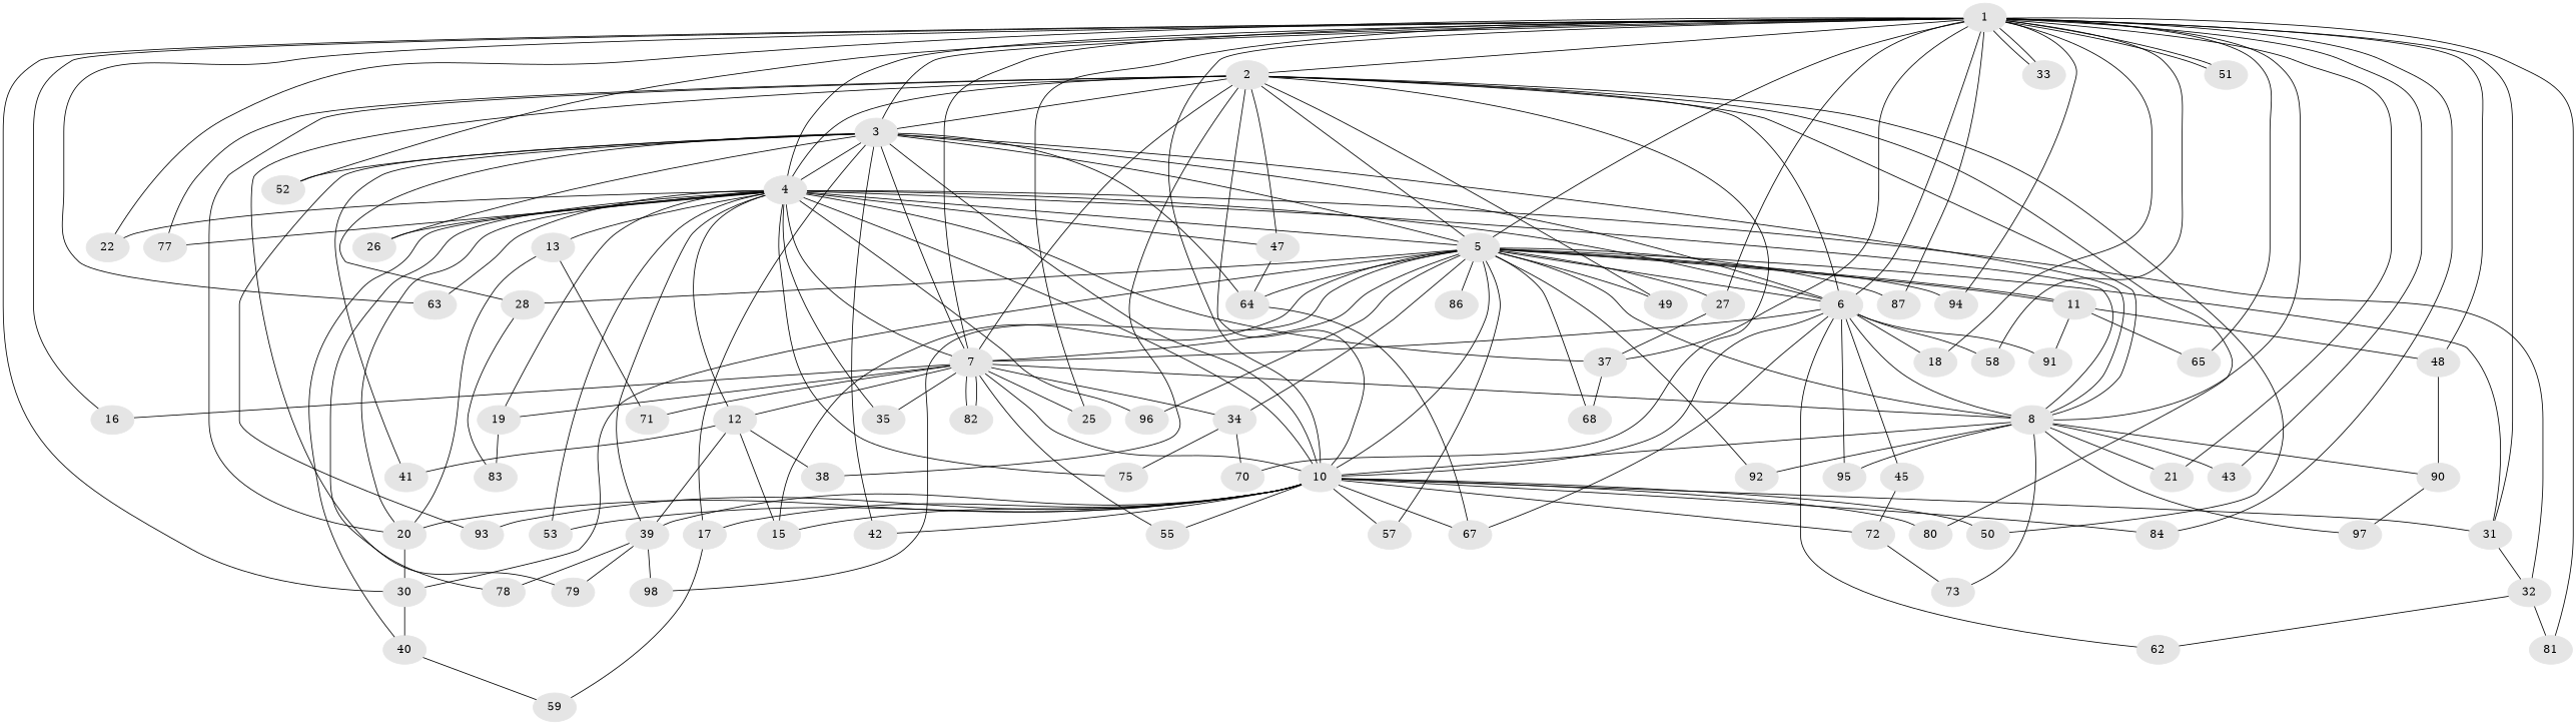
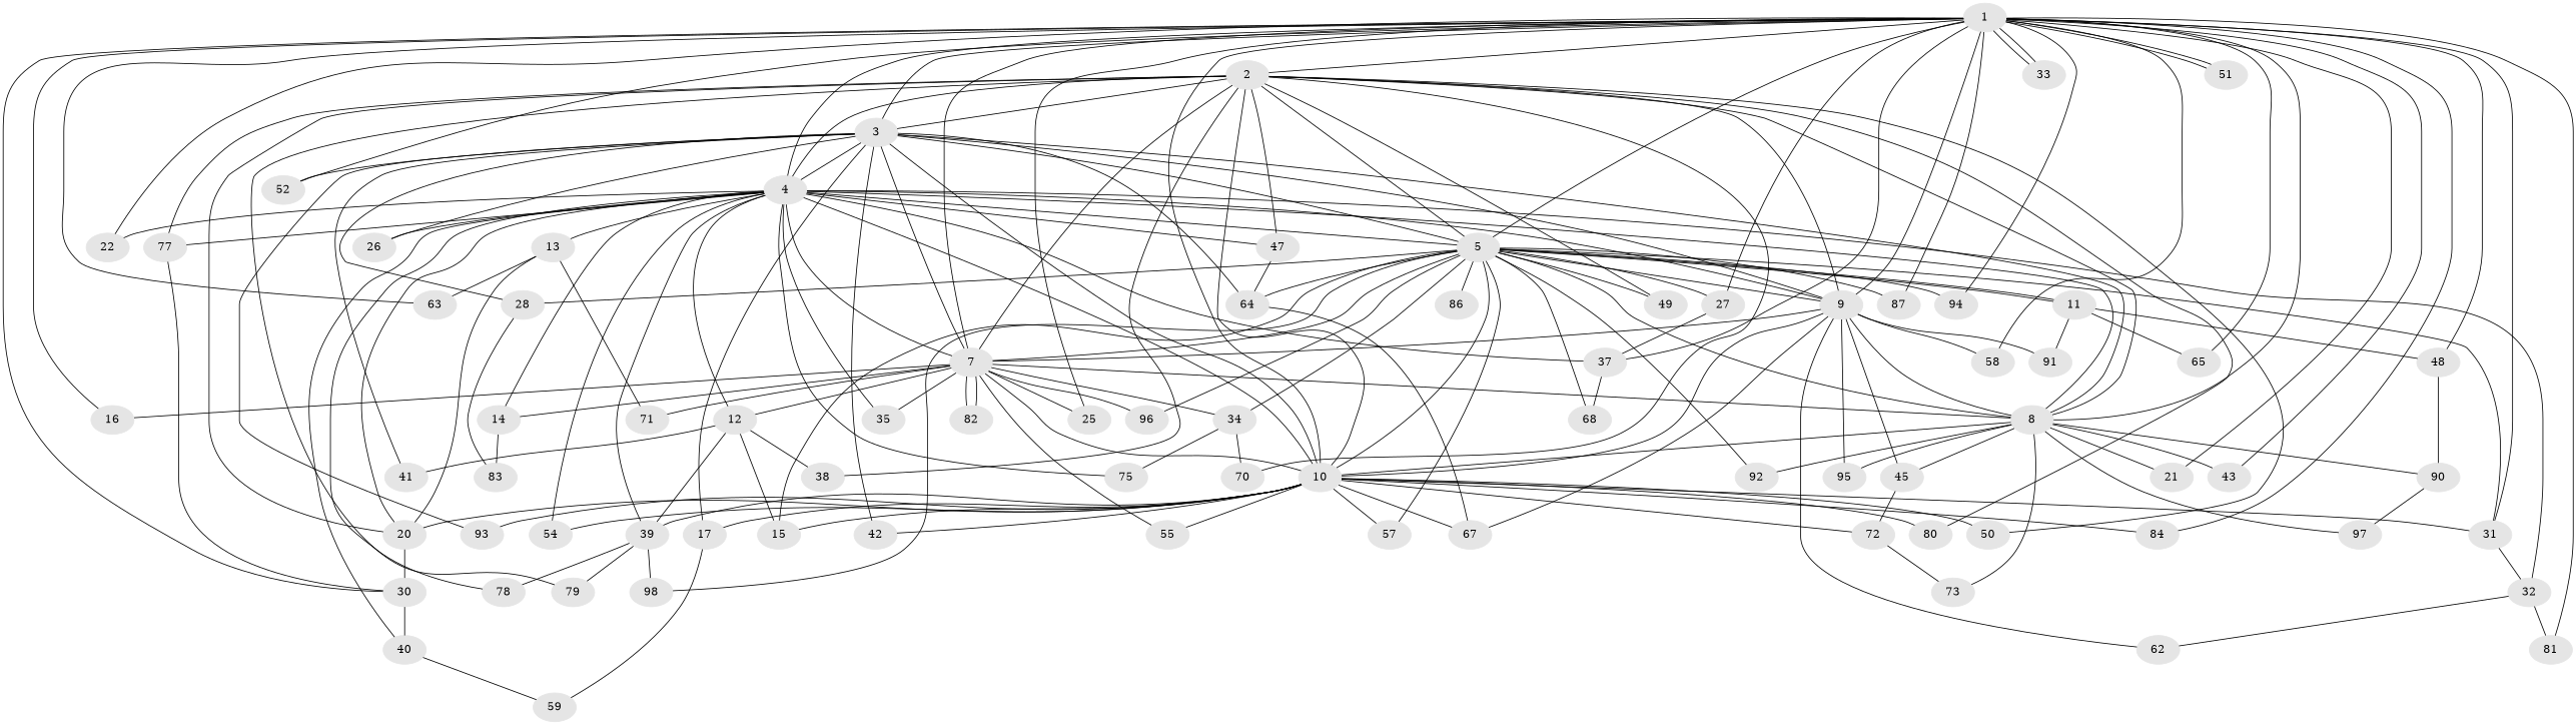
  graph {
    node [color=gray90 style=filled]
    1 [super="+46"]
    2 [super="+66"]
    3 [super="+23"]
    4 [super="+9"]
    5 [super="+61"]
-   6 [super="+69"]
+   6 [super="+69" label=9]
    7 [super="+14"]
    8 [super="+74"]
    10 [super="+24"]
    16
-   18
    21
    22
    25
    27
    30 [super="+44"]
    31 [super="+56"]
    33
    37 [super="+54"]
    43
    48
    51
    52
    58
    63
    65
    81
    84
    87
    94
    20 [super="+99"]
    38
    47 [super="+76"]
    49
    50
    70
    77
    79
    n39 [label=80]
    17
    26 [super="+60"]
    28
    41
    42
    64 [super="+88"]
    93
    13
    12 [super="+36"]
-   19
+   19 [label=14]
    32 [super="+80"]
    35
    39 [super="+85"]
    40
-   53
+   53 [label=54]
    75
    78
    96
    11
    15 [super="+100"]
    34
    57
    68
    86
    92
    98
    45
    62
    67
    91
    95
    55
    71
    82
    73
    90
    97
    72
    59
    83
    1 -- 2
    1 -- 3
    1 -- 4 [weight=2]
    1 -- 5
    1 -- 6
    1 -- 7
    1 -- 8
    1 -- 10
    1 -- 16
-   1 -- 18
    1 -- 21
    1 -- 22
    1 -- 25
    1 -- 27
    1 -- 30
    1 -- 31
    1 -- 33
    1 -- 33
    1 -- 37
    1 -- 43
    1 -- 48
    1 -- 51
    1 -- 51
    1 -- 52
    1 -- 58
    1 -- 63
    1 -- 65
    1 -- 81
    1 -- 84
    1 -- 87
    1 -- 94
    2 -- 3
    2 -- 4 [weight=2]
    2 -- 5
    2 -- 6
    2 -- 7 [weight=2]
    2 -- 8
    2 -- 10
    2 -- 20
    2 -- 38
    2 -- 47
    2 -- 49
    2 -- 50
    2 -- 70
    2 -- 77
    2 -- 79
    2 -- n39
    3 -- 4 [weight=2]
    3 -- 5
    3 -- 6 [weight=2]
    3 -- 7
    3 -- 8
    3 -- 10
    3 -- 52
    3 -- 17
    3 -- 26 [weight=2]
    3 -- 28
    3 -- 41
    3 -- 42
    3 -- 64
    3 -- 93
    4 -- 5 [weight=2]
    4 -- 6 [weight=2]
    4 -- 7 [weight=2]
    4 -- 8 [weight=2]
    4 -- 10 [weight=2]
    4 -- 22
    4 -- 37
-   4 -- 63
+   13 -- 63
    4 -- 20
    4 -- 47 [weight=2]
    4 -- 77
    4 -- 26
    4 -- 13
    4 -- 12 [weight=2]
    4 -- 19
    4 -- 32 [weight=2]
    4 -- 35
    4 -- 39
    4 -- 40
    4 -- 53
    4 -- 75
    4 -- 78
-   4 -- 96
+   7 -- 96
    5 -- 6
    5 -- 7
    5 -- 8
    5 -- 10
    5 -- 27
-   5 -- 30
+   77 -- 30
    5 -- 31
    5 -- 87
    5 -- 94
    5 -- 49
    5 -- 28
    5 -- 64
    5 -- 96
    5 -- 11
    5 -- 11
    5 -- 15
    5 -- 34
    5 -- 57
    5 -- 68
    5 -- 86 [weight=2]
    5 -- 92
    5 -- 98
    6 -- 7
    6 -- 8 [weight=2]
    6 -- 10
-   6 -- 18
    6 -- 58
    6 -- 45
    6 -- 62
    6 -- 67
    6 -- 91
    6 -- 95
    7 -- 8 [weight=2]
    7 -- 10
    7 -- 16
    7 -- 25
    7 -- 12
    7 -- 19
    7 -- 35
    7 -- 34
    7 -- 55
    7 -- 71
    7 -- 82
    7 -- 82
    8 -- 10
    8 -- 21
    8 -- 43
    8 -- 92
+   8 -- 45
    8 -- 95
    8 -- 73
    8 -- 90
    8 -- 97
    10 -- 31
    10 -- 84
    10 -- 20
    10 -- 50
    10 -- n39
    10 -- 17
    10 -- 42
    10 -- 93
    10 -- 39
    10 -- 53
    10 -- 15
    10 -- 57
    10 -- 67
    10 -- 55
    10 -- 72
    27 -- 37
    30 -- 40
    31 -- 32
    37 -- 68
    48 -- 90
    20 -- 30 [weight=2]
    47 -- 64
    17 -- 59
    28 -- 83
    64 -- 67
    13 -- 20
    13 -- 71
    12 -- 38
    12 -- 41
    12 -- 39
    12 -- 15
    19 -- 83
    32 -- 81
    32 -- 62
    39 -- 79
    39 -- 78
    39 -- 98
    40 -- 59
    11 -- 48
    11 -- 65
    11 -- 91
    34 -- 70
    34 -- 75
    45 -- 72
    90 -- 97
    72 -- 73
  }
